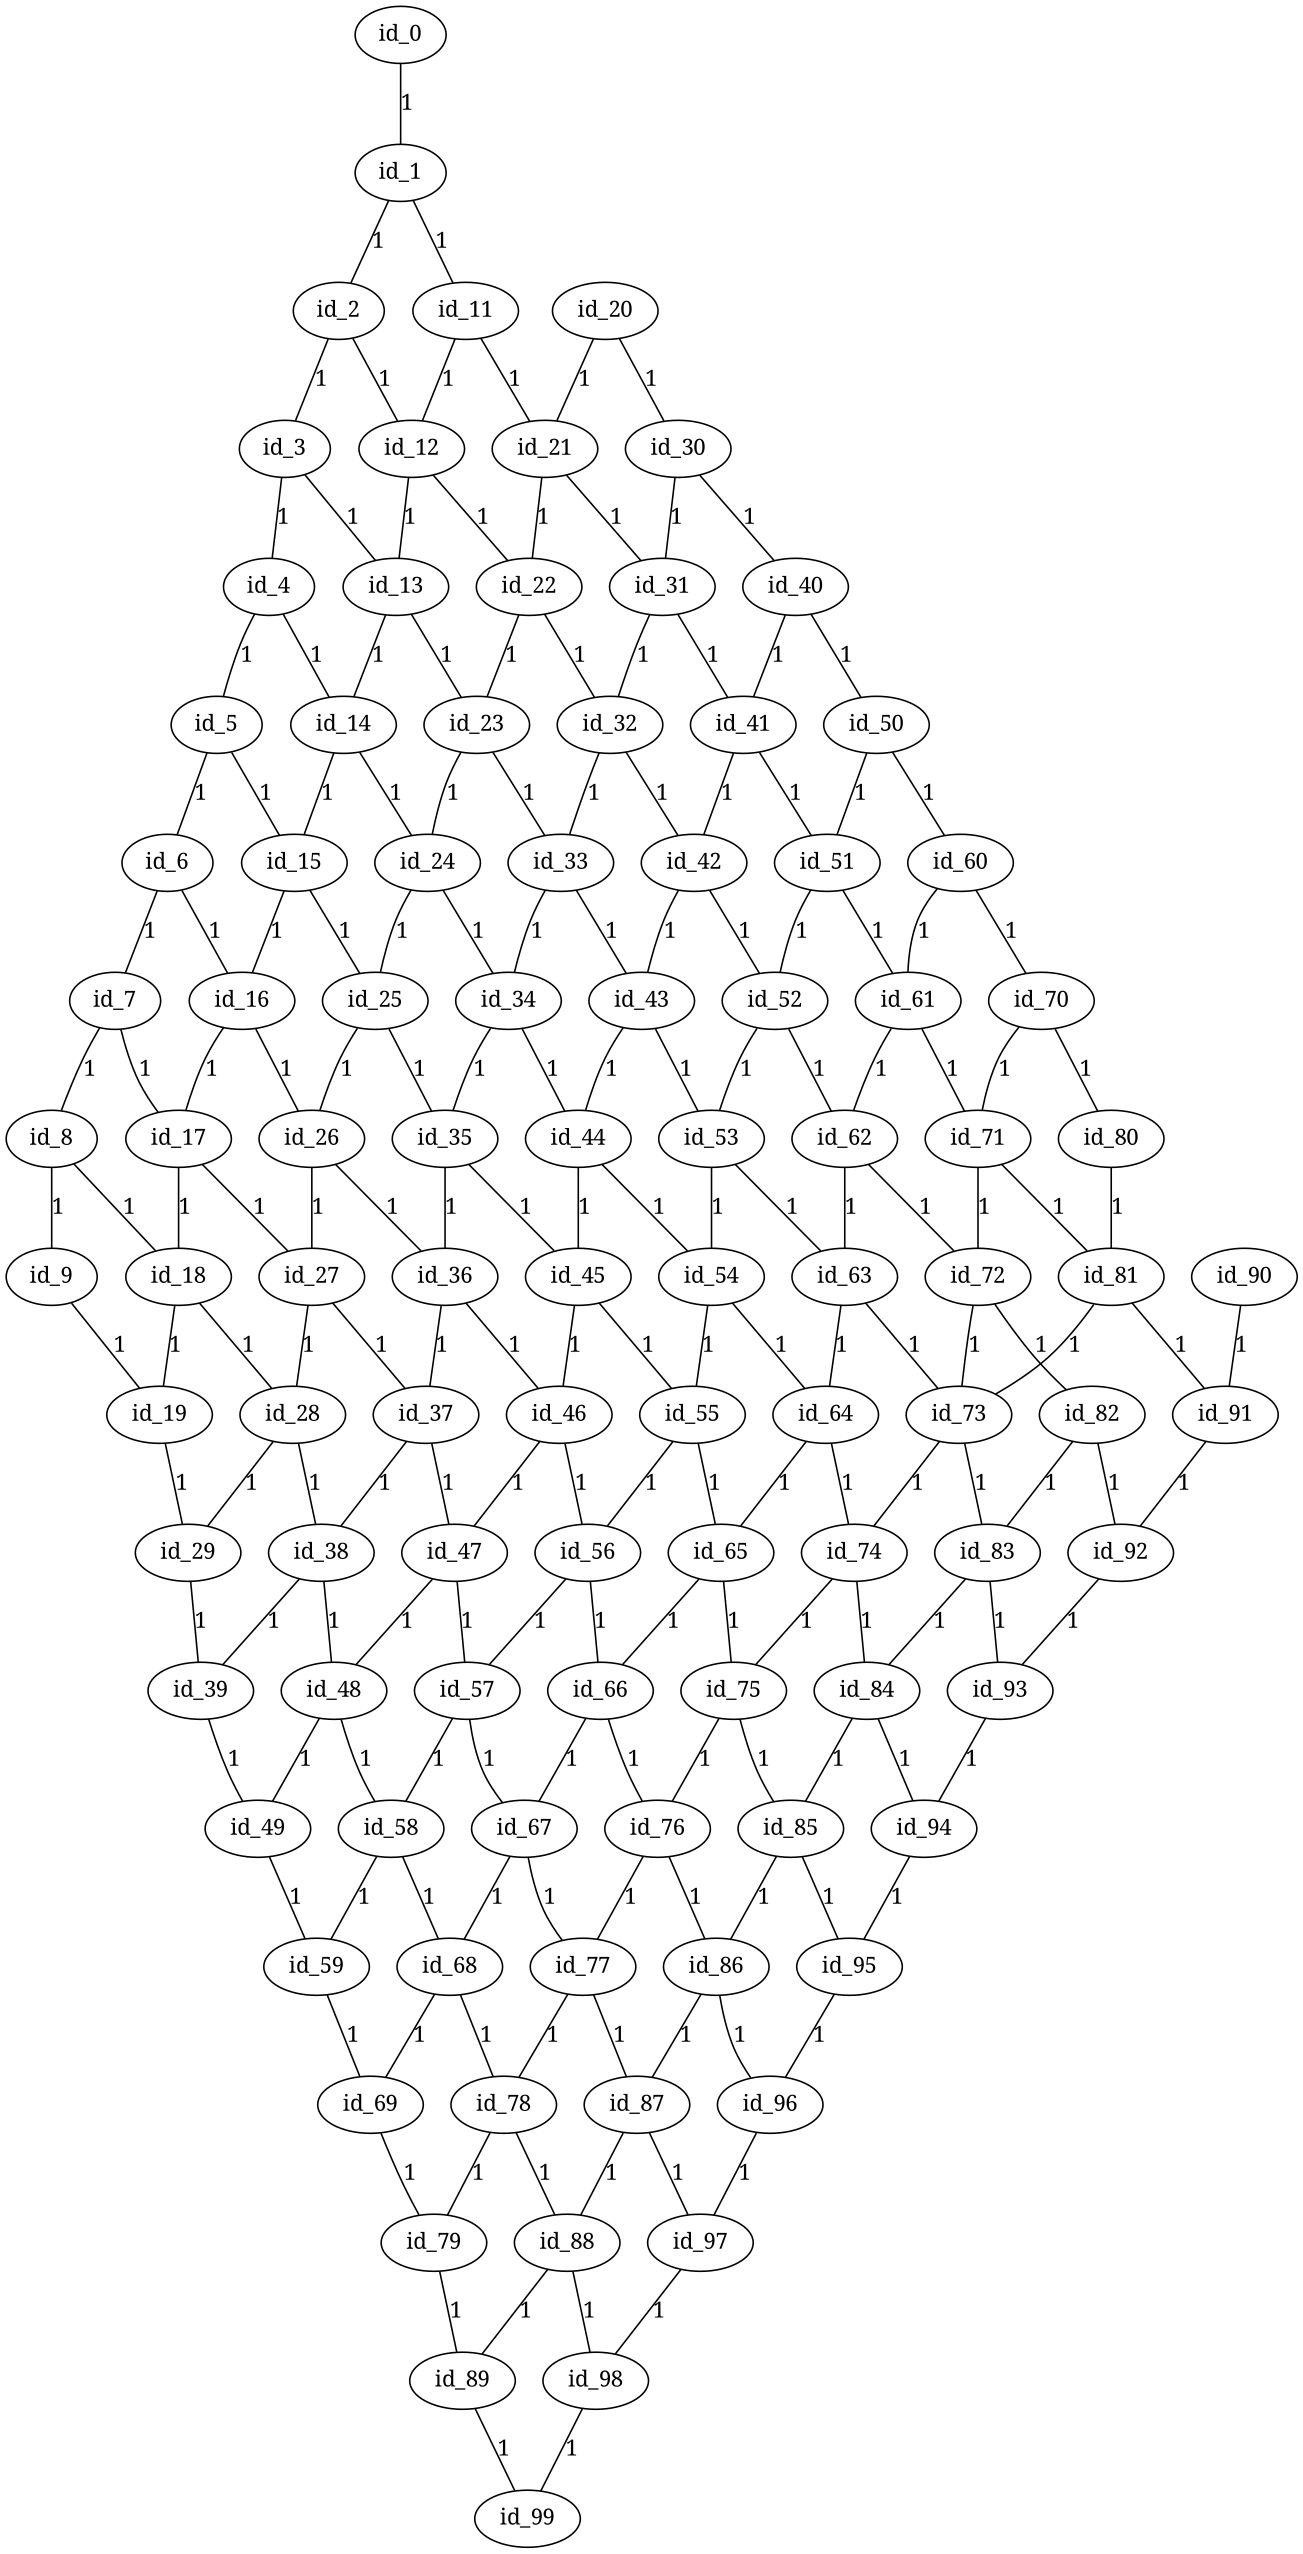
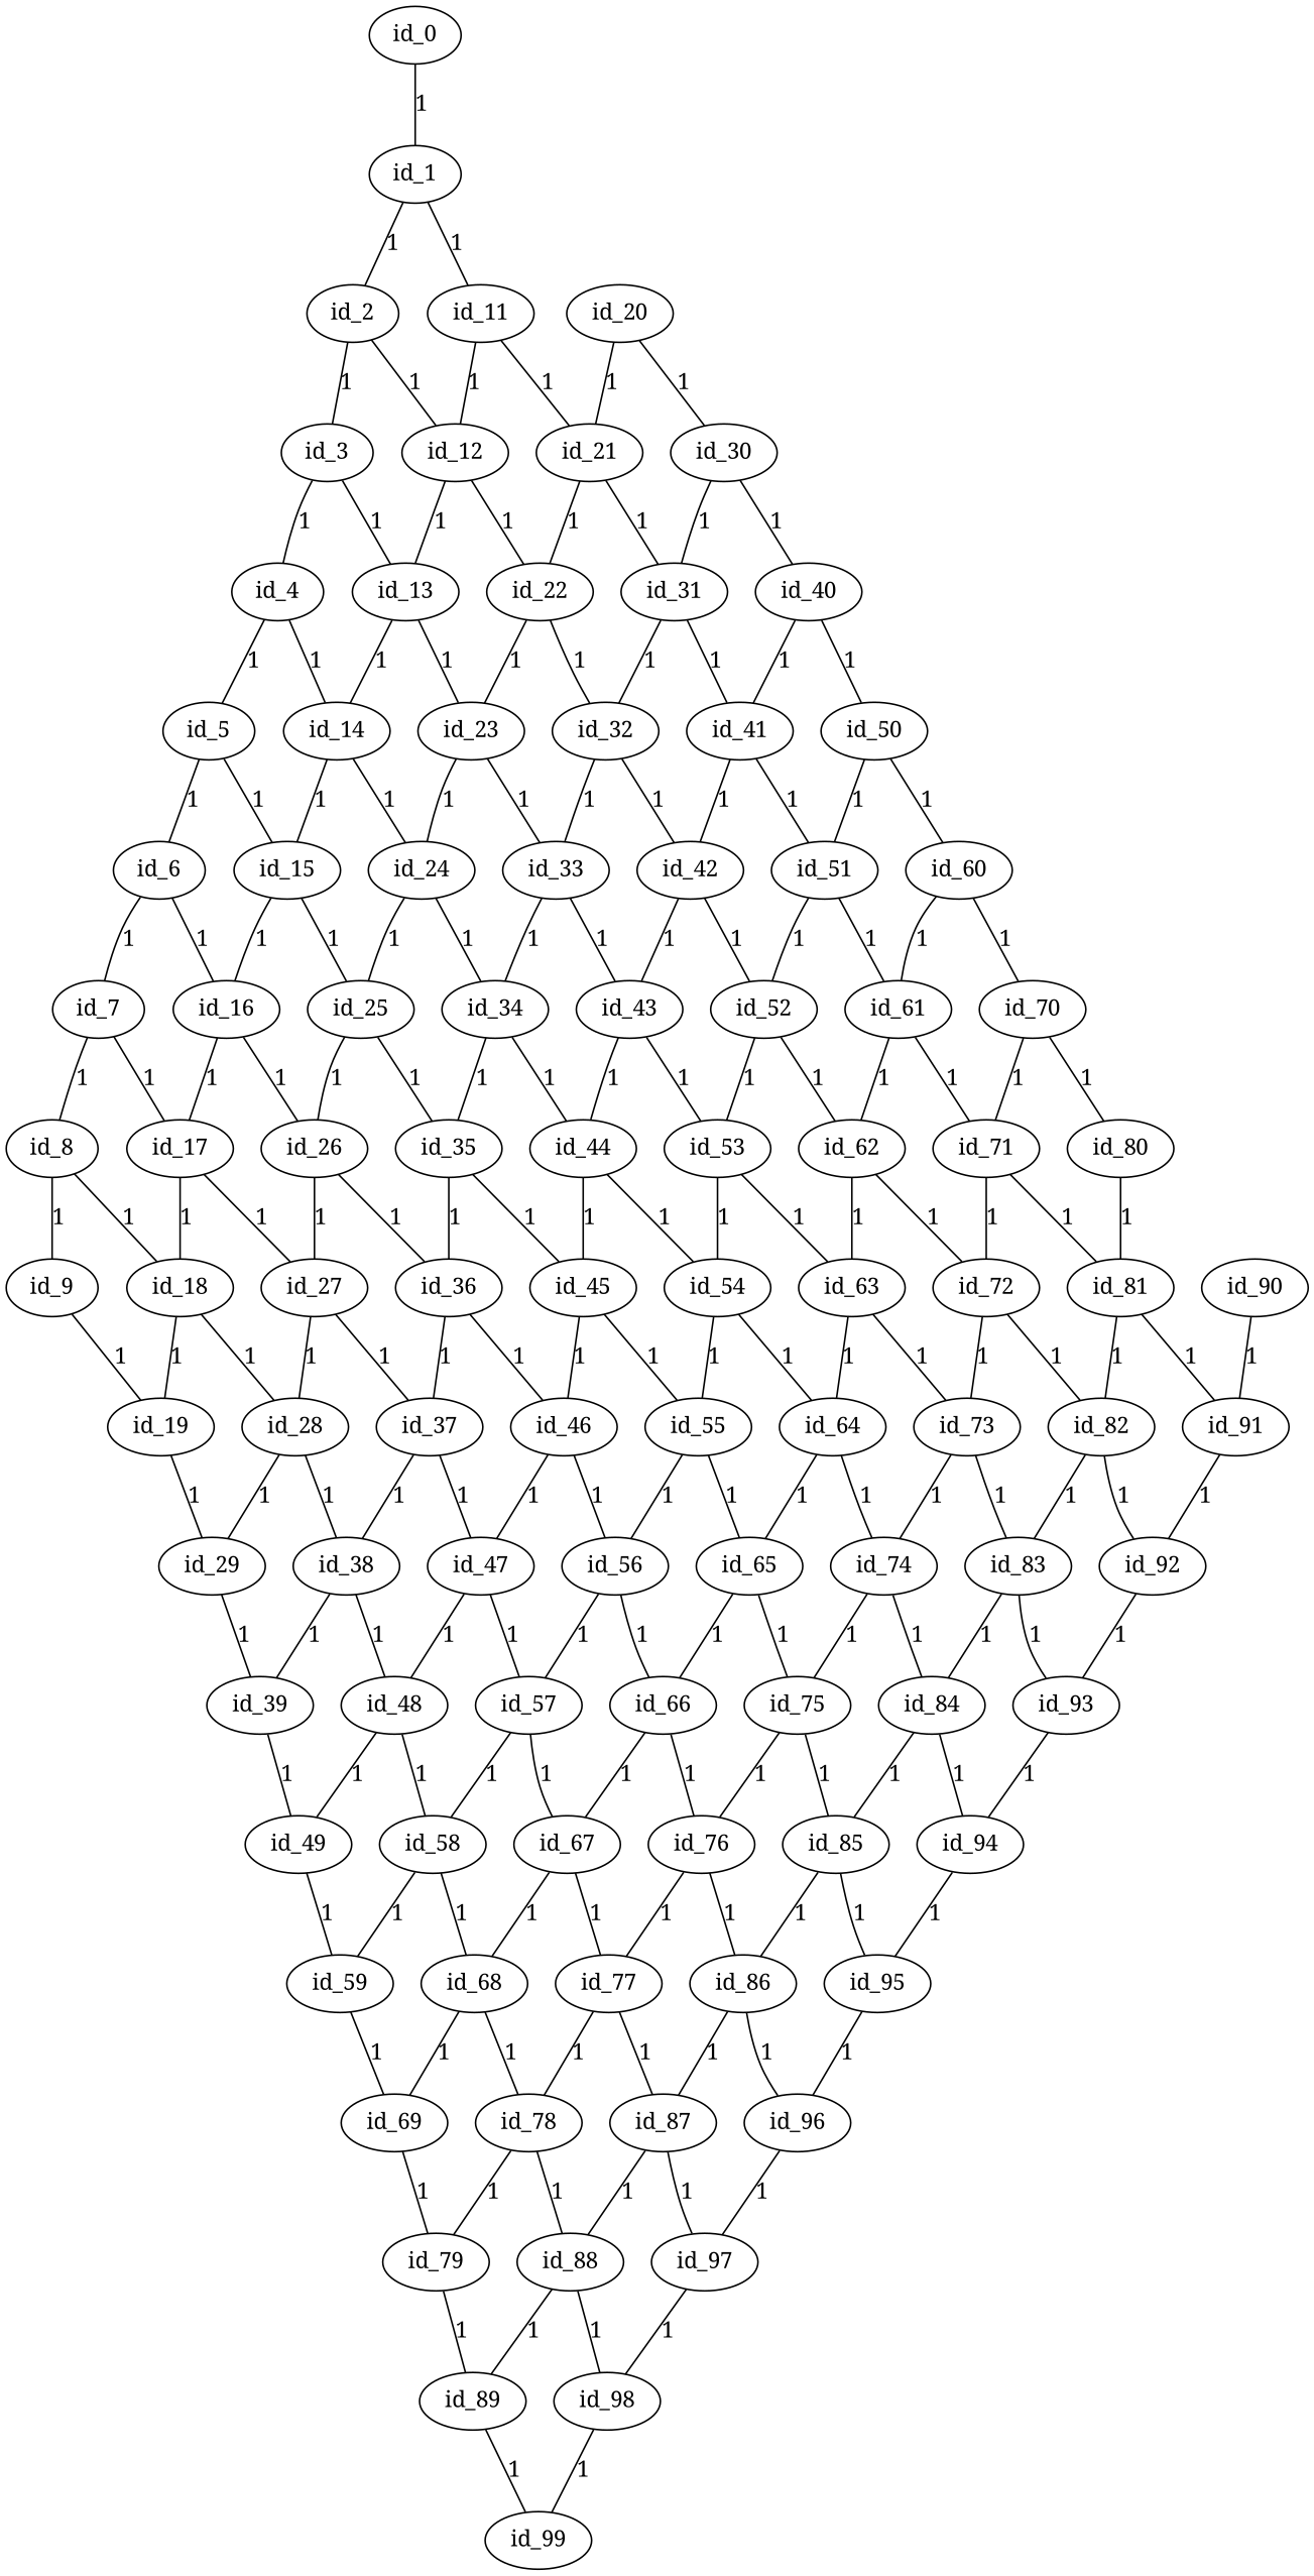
  graph {
    fontname="Noto Serif"
    node [fontname="Noto Serif"]
    edge [fontname="Noto Serif"]
    id_0
    id_1
    id_2
    id_11
    id_3
    id_12
    id_21
    id_4
    id_13
    id_22
    id_5
    id_14
    id_23
    id_6
    id_15
    id_24
    id_7
    id_16
    id_25
    id_8
    id_17
    id_26
    id_9
    id_18
    id_27
    id_19
    id_28
    id_29
    id_20
    id_30
    id_31
    id_32
    id_33
    id_34
    id_35
    id_36
    id_37
    id_38
    id_39
    id_40
    id_41
    id_42
    id_43
    id_44
    id_45
    id_46
    id_47
    id_48
    id_49
    id_50
    id_51
    id_52
    id_53
    id_54
    id_55
    id_56
    id_57
    id_58
    id_59
    id_60
    id_61
    id_62
    id_63
    id_64
    id_65
    id_66
    id_67
    id_68
    id_69
    id_70
    id_71
    id_72
    id_73
    id_74
    id_75
    id_76
    id_77
    id_78
    id_79
    id_80
    id_81
    id_82
    id_83
    id_84
    id_85
    id_86
    id_87
    id_88
    id_89
    id_91
    id_92
    id_93
    id_94
    id_95
    id_96
    id_97
    id_98
    id_99
    id_90
    id_0 -- id_1 [label=1]
    id_1 -- id_2 [label=1]
    id_1 -- id_11 [label=1]
    id_2 -- id_3 [label=1]
    id_2 -- id_12 [label=1]
    id_11 -- id_12 [label=1]
    id_11 -- id_21 [label=1]
    id_3 -- id_4 [label=1]
    id_3 -- id_13 [label=1]
    id_12 -- id_13 [label=1]
    id_12 -- id_22 [label=1]
    id_21 -- id_22 [label=1]
    id_21 -- id_31 [label=1]
    id_4 -- id_5 [label=1]
    id_4 -- id_14 [label=1]
    id_13 -- id_14 [label=1]
    id_13 -- id_23 [label=1]
    id_22 -- id_23 [label=1]
    id_22 -- id_32 [label=1]
    id_5 -- id_6 [label=1]
    id_5 -- id_15 [label=1]
    id_14 -- id_15 [label=1]
    id_14 -- id_24 [label=1]
    id_23 -- id_24 [label=1]
    id_23 -- id_33 [label=1]
    id_6 -- id_7 [label=1]
    id_6 -- id_16 [label=1]
    id_15 -- id_16 [label=1]
    id_15 -- id_25 [label=1]
    id_24 -- id_25 [label=1]
    id_24 -- id_34 [label=1]
    id_7 -- id_8 [label=1]
    id_7 -- id_17 [label=1]
    id_16 -- id_17 [label=1]
    id_16 -- id_26 [label=1]
    id_25 -- id_26 [label=1]
    id_25 -- id_35 [label=1]
    id_8 -- id_9 [label=1]
    id_8 -- id_18 [label=1]
    id_17 -- id_18 [label=1]
    id_17 -- id_27 [label=1]
    id_26 -- id_27 [label=1]
    id_26 -- id_36 [label=1]
    id_9 -- id_19 [label=1]
    id_18 -- id_19 [label=1]
    id_18 -- id_28 [label=1]
    id_27 -- id_28 [label=1]
    id_27 -- id_37 [label=1]
    id_19 -- id_29 [label=1]
    id_28 -- id_29 [label=1]
    id_28 -- id_38 [label=1]
    id_29 -- id_39 [label=1]
    id_20 -- id_21 [label=1]
    id_20 -- id_30 [label=1]
    id_30 -- id_31 [label=1]
    id_30 -- id_40 [label=1]
    id_31 -- id_32 [label=1]
    id_31 -- id_41 [label=1]
    id_32 -- id_33 [label=1]
    id_32 -- id_42 [label=1]
    id_33 -- id_34 [label=1]
    id_33 -- id_43 [label=1]
    id_34 -- id_35 [label=1]
    id_34 -- id_44 [label=1]
    id_35 -- id_36 [label=1]
    id_35 -- id_45 [label=1]
    id_36 -- id_37 [label=1]
    id_36 -- id_46 [label=1]
    id_37 -- id_38 [label=1]
    id_37 -- id_47 [label=1]
    id_38 -- id_39 [label=1]
    id_38 -- id_48 [label=1]
    id_39 -- id_49 [label=1]
    id_40 -- id_41 [label=1]
    id_40 -- id_50 [label=1]
    id_41 -- id_42 [label=1]
    id_41 -- id_51 [label=1]
    id_42 -- id_43 [label=1]
    id_42 -- id_52 [label=1]
    id_43 -- id_44 [label=1]
    id_43 -- id_53 [label=1]
    id_44 -- id_45 [label=1]
    id_44 -- id_54 [label=1]
    id_45 -- id_46 [label=1]
    id_45 -- id_55 [label=1]
    id_46 -- id_47 [label=1]
    id_46 -- id_56 [label=1]
    id_47 -- id_48 [label=1]
    id_47 -- id_57 [label=1]
    id_48 -- id_49 [label=1]
    id_48 -- id_58 [label=1]
    id_49 -- id_59 [label=1]
    id_50 -- id_51 [label=1]
    id_50 -- id_60 [label=1]
    id_51 -- id_52 [label=1]
    id_51 -- id_61 [label=1]
    id_52 -- id_53 [label=1]
    id_52 -- id_62 [label=1]
    id_53 -- id_54 [label=1]
    id_53 -- id_63 [label=1]
    id_54 -- id_55 [label=1]
    id_54 -- id_64 [label=1]
    id_55 -- id_56 [label=1]
    id_55 -- id_65 [label=1]
    id_56 -- id_57 [label=1]
    id_56 -- id_66 [label=1]
    id_57 -- id_58 [label=1]
    id_57 -- id_67 [label=1]
    id_58 -- id_59 [label=1]
    id_58 -- id_68 [label=1]
    id_59 -- id_69 [label=1]
    id_60 -- id_61 [label=1]
    id_60 -- id_70 [label=1]
    id_61 -- id_62 [label=1]
    id_61 -- id_71 [label=1]
    id_62 -- id_63 [label=1]
    id_62 -- id_72 [label=1]
    id_63 -- id_64 [label=1]
    id_63 -- id_73 [label=1]
    id_64 -- id_65 [label=1]
    id_64 -- id_74 [label=1]
    id_65 -- id_66 [label=1]
    id_65 -- id_75 [label=1]
    id_66 -- id_67 [label=1]
    id_66 -- id_76 [label=1]
    id_67 -- id_68 [label=1]
    id_67 -- id_77 [label=1]
    id_68 -- id_69 [label=1]
    id_68 -- id_78 [label=1]
    id_69 -- id_79 [label=1]
    id_70 -- id_71 [label=1]
    id_70 -- id_80 [label=1]
    id_71 -- id_72 [label=1]
    id_71 -- id_81 [label=1]
    id_72 -- id_73 [label=1]
    id_72 -- id_82 [label=1]
    id_73 -- id_74 [label=1]
    id_73 -- id_83 [label=1]
    id_74 -- id_75 [label=1]
    id_74 -- id_84 [label=1]
    id_75 -- id_76 [label=1]
    id_75 -- id_85 [label=1]
    id_76 -- id_77 [label=1]
    id_76 -- id_86 [label=1]
    id_77 -- id_78 [label=1]
    id_77 -- id_87 [label=1]
    id_78 -- id_79 [label=1]
    id_78 -- id_88 [label=1]
    id_79 -- id_89 [label=1]
    id_80 -- id_81 [label=1]
-   id_81 -- id_73 [label=1]
+   id_81 -- id_82 [label=1]
    id_81 -- id_91 [label=1]
    id_82 -- id_83 [label=1]
    id_82 -- id_92 [label=1]
    id_83 -- id_84 [label=1]
    id_83 -- id_93 [label=1]
    id_84 -- id_85 [label=1]
    id_84 -- id_94 [label=1]
    id_85 -- id_86 [label=1]
    id_85 -- id_95 [label=1]
    id_86 -- id_87 [label=1]
    id_86 -- id_96 [label=1]
    id_87 -- id_88 [label=1]
    id_87 -- id_97 [label=1]
    id_88 -- id_89 [label=1]
    id_88 -- id_98 [label=1]
    id_89 -- id_99 [label=1]
    id_91 -- id_92 [label=1]
    id_92 -- id_93 [label=1]
    id_93 -- id_94 [label=1]
    id_94 -- id_95 [label=1]
    id_95 -- id_96 [label=1]
    id_96 -- id_97 [label=1]
    id_97 -- id_98 [label=1]
    id_98 -- id_99 [label=1]
    id_90 -- id_91 [label=1]
  }
